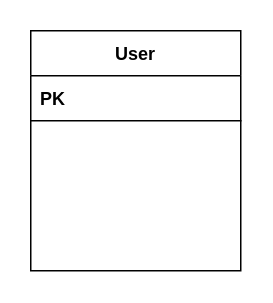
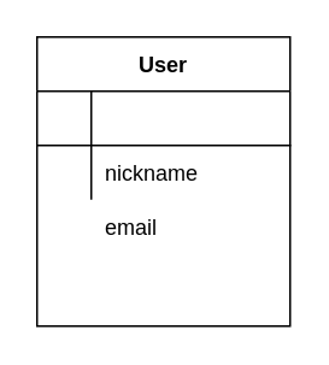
  <mxCell id="0" />
  <mxCell id="1" parent="0" />
  <mxCell id="2" value="User" style="shape=table;startSize=30;container=1;collapsible=1;childLayout=tableLayout;fixedRows=1;rowLines=0;fontStyle=1;align=center;resizeLast=1;" vertex="1" parent="1"><mxGeometry x="20" y="20" width="140" height="160" as="geometry" /></mxCell>
  <mxCell id="3" value="" style="shape=partialRectangle;collapsible=0;dropTarget=0;pointerEvents=0;fillColor=none;top=0;left=0;bottom=1;right=0;points=[[0,0.5],[1,0.5]];portConstraint=eastwest;" vertex="1" parent="2"><mxGeometry y="30" width="140" height="30" as="geometry" /></mxCell>
- <mxCell id="4" value="PK" style="shape=partialRectangle;connectable=0;fillColor=none;top=0;left=0;bottom=0;right=0;fontStyle=1;overflow=hidden;" vertex="1" parent="3"><mxGeometry width="30" height="30" as="geometry" /></mxCell>
  <mxCell id="5" value="" style="shape=partialRectangle;collapsible=0;dropTarget=0;pointerEvents=0;fillColor=none;top=0;left=0;bottom=0;right=0;points=[[0,0.5],[1,0.5]];portConstraint=eastwest;" vertex="1" parent="2"><mxGeometry y="60" width="140" height="30" as="geometry" /></mxCell>
  <mxCell id="6" value="" style="shape=partialRectangle;connectable=0;fillColor=none;top=0;left=0;bottom=0;right=0;editable=1;overflow=hidden;" vertex="1" parent="5"><mxGeometry width="30" height="30" as="geometry" /></mxCell>
+ <mxCell id="7" value="nickname" style="shape=partialRectangle;connectable=0;fillColor=none;top=0;left=0;bottom=0;right=0;align=left;spacingLeft=6;overflow=hidden;" vertex="1" parent="5"><mxGeometry x="30" width="110" height="30" as="geometry" /></mxCell>
  <mxCell id="8" value="" style="shape=partialRectangle;collapsible=0;dropTarget=0;pointerEvents=0;fillColor=none;top=0;left=0;bottom=0;right=0;points=[[0,0.5],[1,0.5]];portConstraint=eastwest;" vertex="1" parent="2"><mxGeometry y="90" width="140" height="30" as="geometry" /></mxCell>
  <mxCell id="9" value="" style="shape=partialRectangle;connectable=0;fillColor=none;top=0;left=0;bottom=0;right=0;editable=1;overflow=hidden;" vertex="1" parent="8"><mxGeometry width="30" height="30" as="geometry" /></mxCell>
+ <mxCell id="10" value="email" style="shape=partialRectangle;connectable=0;fillColor=none;top=0;left=0;bottom=0;right=0;align=left;spacingLeft=6;overflow=hidden;" vertex="1" parent="8"><mxGeometry x="30" width="110" height="30" as="geometry" /></mxCell>
  <mxCell id="11" value="" style="shape=partialRectangle;collapsible=0;dropTarget=0;pointerEvents=0;fillColor=none;top=0;left=0;bottom=0;right=0;points=[[0,0.5],[1,0.5]];portConstraint=eastwest;" vertex="1" parent="2"><mxGeometry y="120" width="140" height="30" as="geometry" /></mxCell>
  <mxCell id="12" value="" style="shape=partialRectangle;connectable=0;fillColor=none;top=0;left=0;bottom=0;right=0;editable=1;overflow=hidden;" vertex="1" parent="11"><mxGeometry width="30" height="30" as="geometry" /></mxCell>
